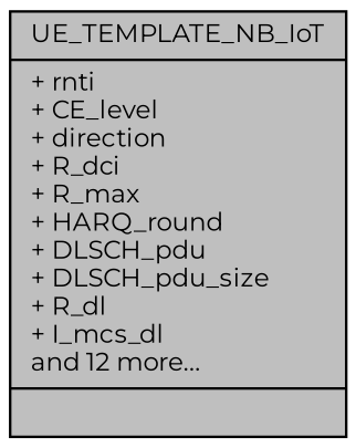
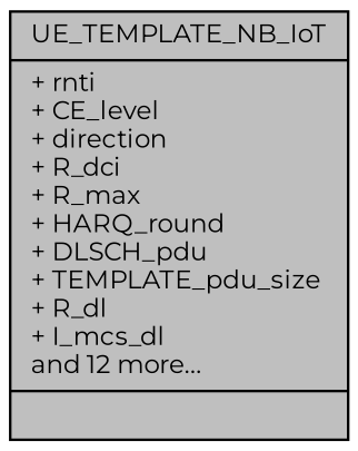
  digraph {
    fontname=Montserrat
-   n1 [color=black fillcolor=grey75 fontcolor=black fontname=Montserrat fontsize=10 height=0.2 label="{UE_TEMPLATE_NB_IoT\n|+ rnti\l+ CE_level\l+ direction\l+ R_dci\l+ R_max\l+ HARQ_round\l+ DLSCH_pdu\l+ DLSCH_pdu_size\l+ R_dl\l+ I_mcs_dl\land 12 more...\l|}" shape=record style=filled width=0.4]
+   n1 [color=black fillcolor=grey75 fontcolor=black fontname=Montserrat fontsize=10 height=0.2 label="{UE_TEMPLATE_NB_IoT\n|+ rnti\l+ CE_level\l+ direction\l+ R_dci\l+ R_max\l+ HARQ_round\l+ DLSCH_pdu\l+ TEMPLATE_pdu_size\l+ R_dl\l+ I_mcs_dl\land 12 more...\l|}" shape=record style=filled width=0.4]
  }
